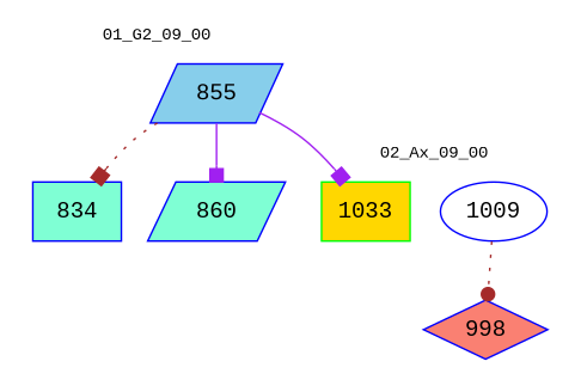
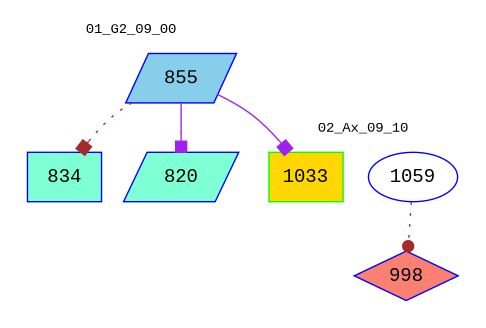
  digraph {
    fontname="Liberation Mono"
    node [color=blue fillcolor=aquamarine fontname="Liberation Mono" shape=box style=filled]
    edge [arrowhead=box color=brown fontname="Liberation Mono" style=dotted]
-   n1 [fillcolor=white label=1009 shape=ellipse]
+   n1 [fillcolor=white label=1059 shape=ellipse]
    n2 [fillcolor=salmon label=998 shape=diamond]
    n3 [color=green fillcolor=gold label=1033]
    n4 [fillcolor=skyblue label=855 shape=parallelogram]
    n5 [label=834]
-   n6 [label=860 shape=parallelogram]
+   n6 [label=820 shape=parallelogram]
    subgraph cluster_1 {
      color=white
      fontsize=10
-     label="02_Ax_09_00"
+     label="02_Ax_09_10"
      n1
      n2
      n3
    }
    subgraph cluster_2 {
      color=white
      fontsize=10
      label="01_G2_09_00"
      n4
      n5
      n6
    }
    n1 -> n2 [arrowhead=dot]
    n4 -> n3 [color=purple style=solid]
    n4 -> n5
    n4 -> n6 [color=purple style=solid]
  }
